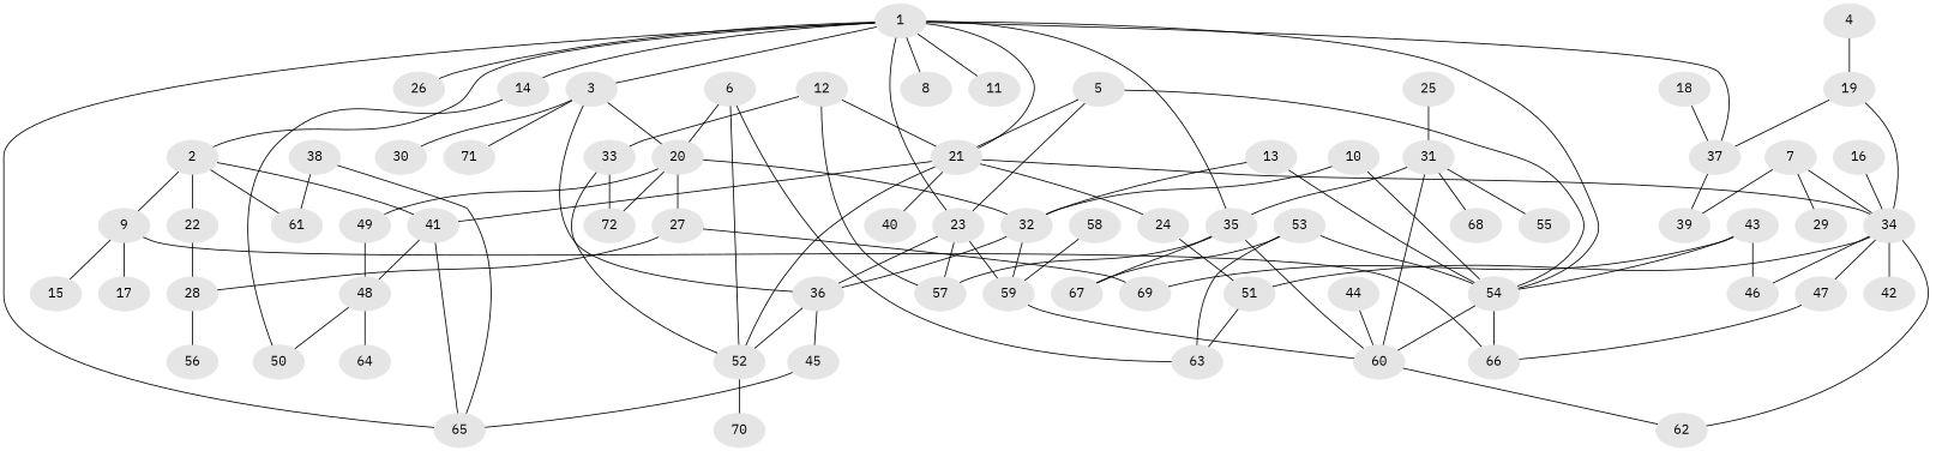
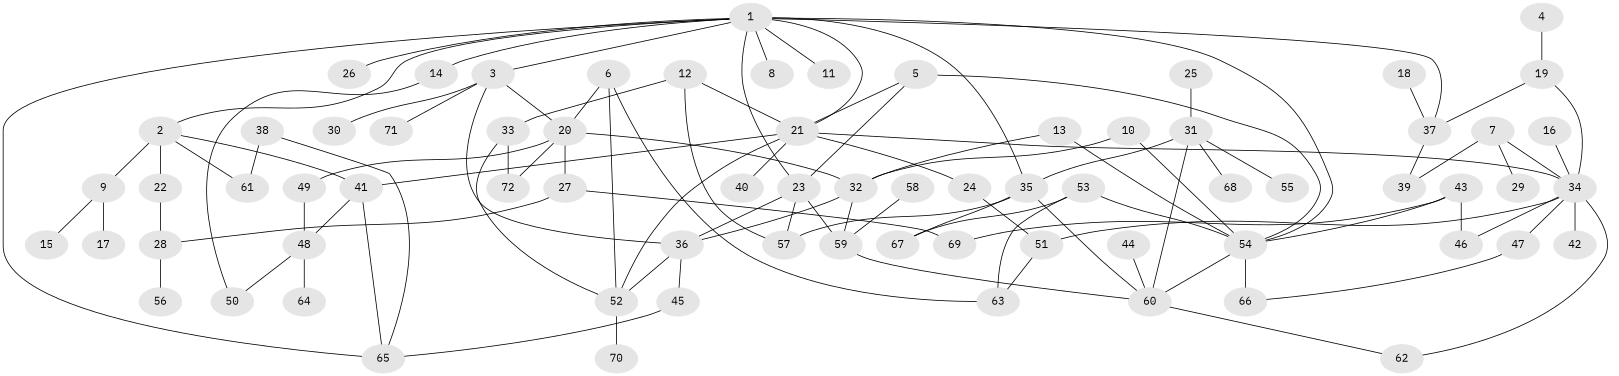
  graph {
    fontname="IBM Plex Mono"
    node [color=gray90 fontname="IBM Plex Mono" style=filled]
    edge [fontname="IBM Plex Mono" weight=1.0]
    1
    2
    3
    8
    11
    14
    21
    23
    26
    35
    37
    54
    65
    9
    22
    41
    61
    20
    30
    36
    71
    50
    32
    27
    49
    72
    52
    34
    24
    40
    57
    59
    60
    67
    39
    66
    15
    17
    28
    48
    45
    4
    19
    5
    6
    63
    70
    7
    29
    51
    42
    46
    47
    62
    10
    12
    33
    13
    16
    18
    69
    56
    25
    31
    55
    68
    38
    64
    43
    44
    53
    58
    1 -- 2
    1 -- 3
    1 -- 8
    1 -- 11
    1 -- 14
    1 -- 21
    1 -- 23
    1 -- 26
    1 -- 35
    1 -- 37
    1 -- 54
    1 -- 65
    2 -- 9
    2 -- 22
    2 -- 41
    2 -- 61
    3 -- 20
    3 -- 30
    3 -- 36
    3 -- 71
    14 -- 50
    21 -- 41
    21 -- 52
    21 -- 34
    21 -- 24
    21 -- 40
    23 -- 36
    23 -- 57
    23 -- 59
    35 -- 57
    35 -- 60
    35 -- 67
    37 -- 39
    54 -- 60
    54 -- 66
-   9 -- 66
    9 -- 15
    9 -- 17
    22 -- 28
    41 -- 65
    41 -- 48
    20 -- 32
    20 -- 27
    20 -- 49
    20 -- 72
    36 -- 52
    36 -- 45
    32 -- 36
    32 -- 59
    27 -- 28
    27 -- 69
    49 -- 48
    52 -- 70
    34 -- 51
    34 -- 42
    34 -- 46
    34 -- 47
    34 -- 62
    24 -- 51
    59 -- 60
    60 -- 62
    28 -- 56
    48 -- 50
    48 -- 64
    45 -- 65
    4 -- 19
    19 -- 37
    19 -- 34
    5 -- 21
    5 -- 23
    5 -- 54
    6 -- 20
    6 -- 52
    6 -- 63
    7 -- 34
    7 -- 39
    7 -- 29
    51 -- 63
    47 -- 66
    10 -- 54
    10 -- 32
    12 -- 21
    12 -- 57
    12 -- 33
    33 -- 72
    33 -- 52
    13 -- 54
    13 -- 32
    16 -- 34
    18 -- 37
    25 -- 31
    31 -- 35
    31 -- 60
    31 -- 55
    31 -- 68
    38 -- 65
    38 -- 61
    43 -- 54
    43 -- 46
    43 -- 69
    44 -- 60
    53 -- 54
    53 -- 67
    53 -- 63
    58 -- 59
  }
